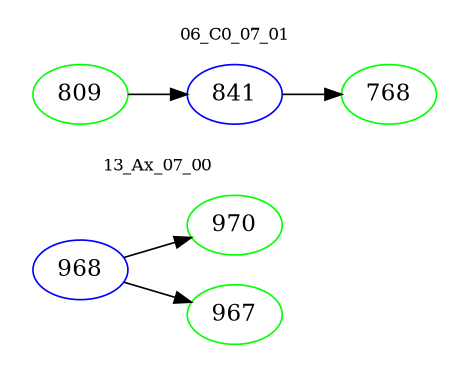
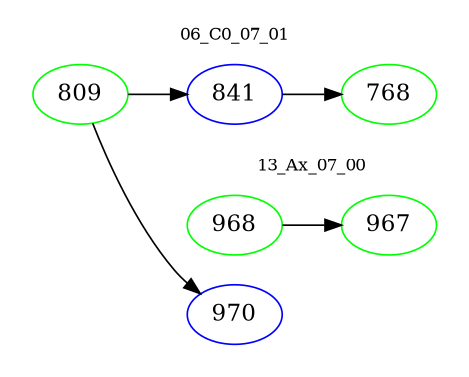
  digraph {
    rankdir=LR
    node [color=blue]
    edge [color=black]
-   n1 [label=968]
+   n1 [color=green label=968]
    n2 [color=green label=967]
-   n3 [color=green label=970]
+   n3 [label=970]
    n4 [color=green label=809]
    n5 [color=green label=768]
    n6 [label=841]
    subgraph cluster_1 {
      color=white
      fontsize=10
      label="13_Ax_07_00"
      n1
      n2
      n3
    }
    subgraph cluster_2 {
      color=white
      fontsize=10
      label="06_C0_07_01"
      n4
      n5
      n6
    }
    n1 -> n2
-   n1 -> n3
+   n4 -> n3
    n4 -> n6
    n6 -> n5
  }
